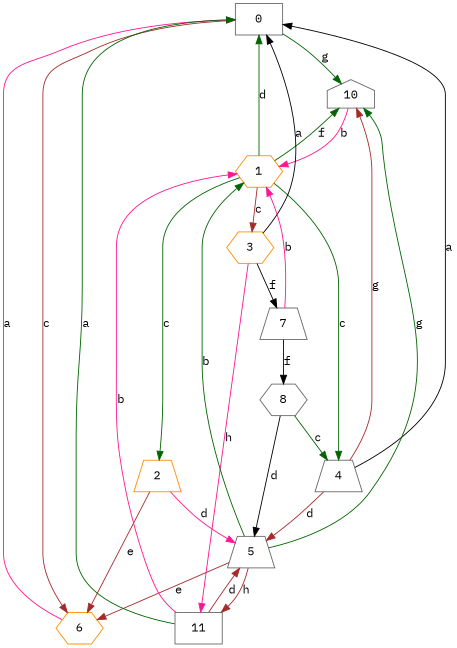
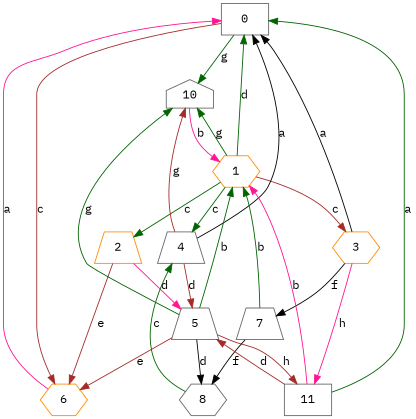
  strict digraph {
    fontname="IBM Plex Mono"
    node [color=gray40 fontname="IBM Plex Mono" shape=hexagon]
    edge [color=darkgreen fontname="IBM Plex Mono"]
    0 [shape=box]
    6 [color=darkorange]
    10 [shape=house]
    1 [color=darkorange]
    2 [color=darkorange shape=trapezium]
    3 [color=darkorange]
    4 [shape=trapezium]
    5 [shape=trapezium]
    7 [shape=trapezium]
    11 [shape=box]
    8
    0 -> 6 [color=brown label=c]
    0 -> 10 [label=g]
    6 -> 0 [color=deeppink label=a]
    10 -> 1 [color=deeppink label=b]
    1 -> 0 [label=d]
-   1 -> 10 [label=f]
+   1 -> 10 [label=g]
    1 -> 2 [label=c]
    1 -> 3 [color=brown label=c]
    1 -> 4 [label=c]
    2 -> 6 [color=brown label=e]
    2 -> 5 [color=deeppink label=d]
    3 -> 0 [color=black label=a]
    3 -> 7 [color=black label=f]
    3 -> 11 [color=deeppink label=h]
    4 -> 0 [color=black label=a]
    4 -> 10 [color=brown label=g]
    4 -> 5 [color=brown label=d]
    5 -> 6 [color=brown label=e]
    5 -> 10 [label=g]
    5 -> 1 [label=b]
    5 -> 11 [color=brown label=h]
-   7 -> 1 [color=deeppink label=b]
+   7 -> 1 [label=b]
    7 -> 8 [color=black label=f]
    11 -> 0 [label=a]
    11 -> 1 [color=deeppink label=b]
    11 -> 5 [color=brown label=d]
    8 -> 4 [label=c]
-   8 -> 5 [color=black label=d]
+   5 -> 8 [color=black label=d]
  }
